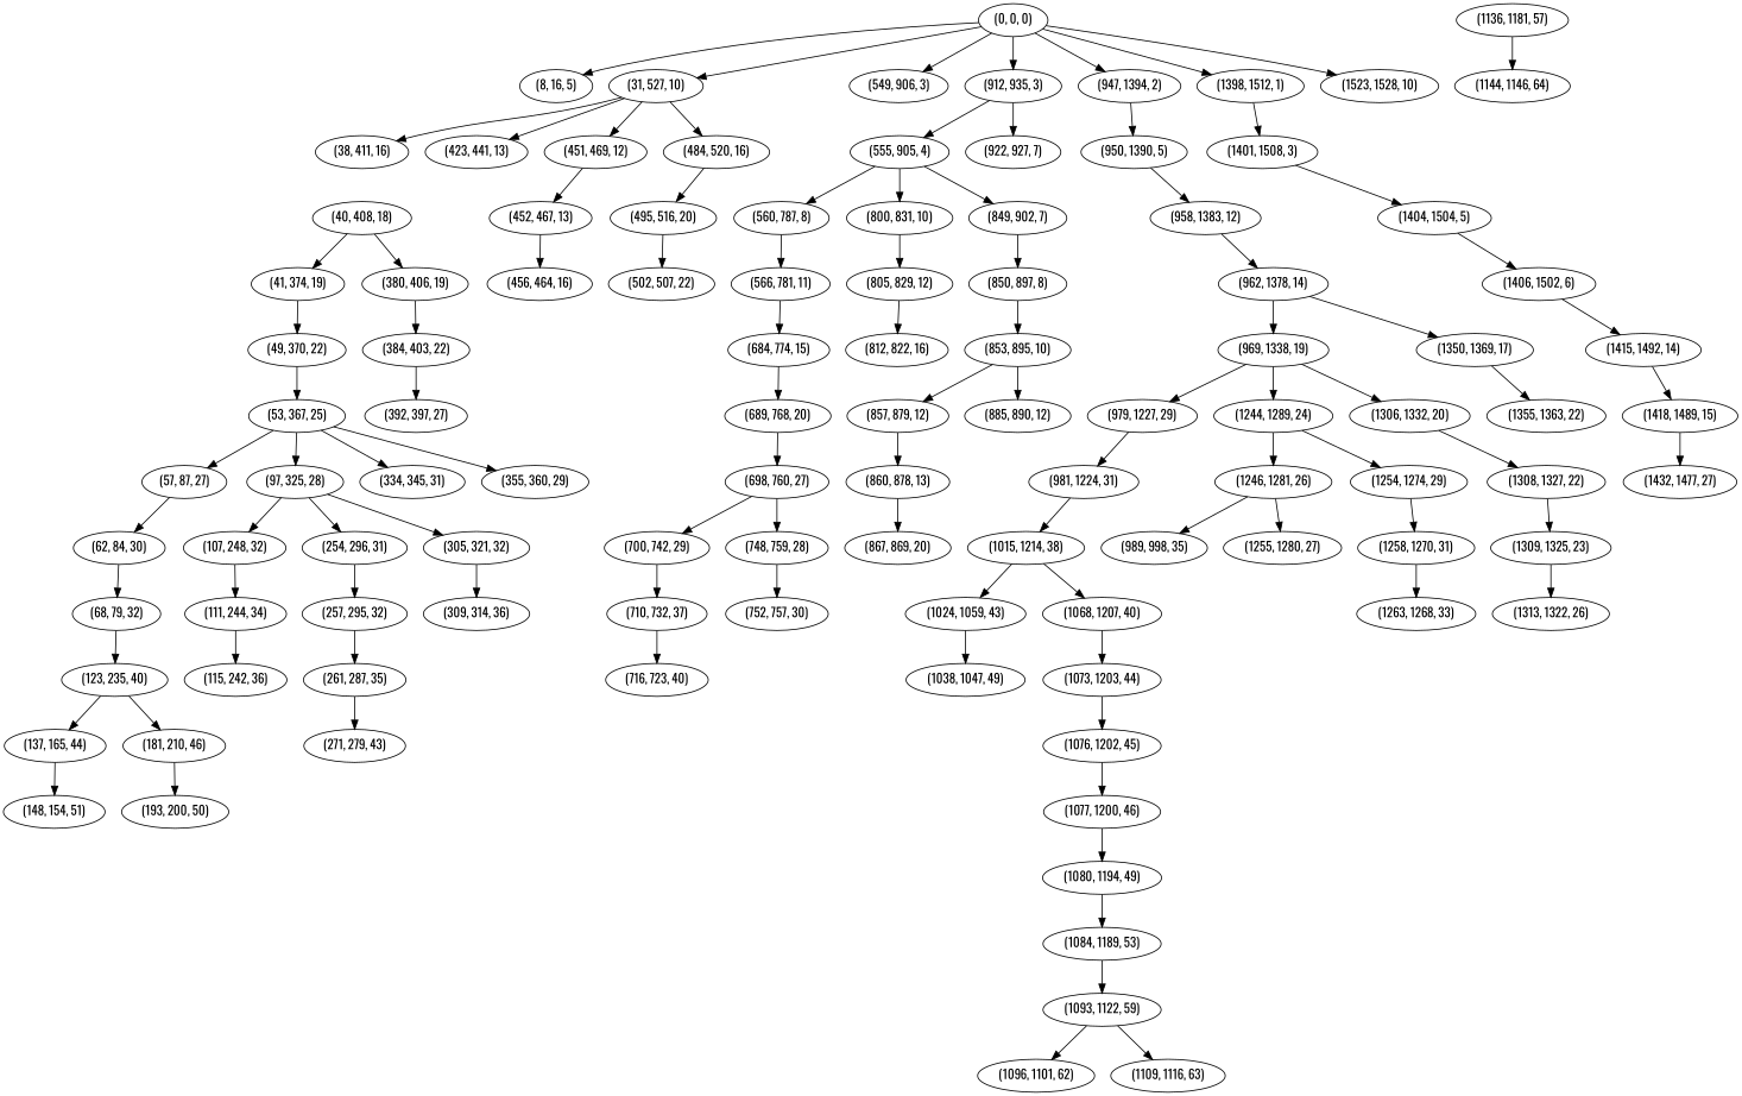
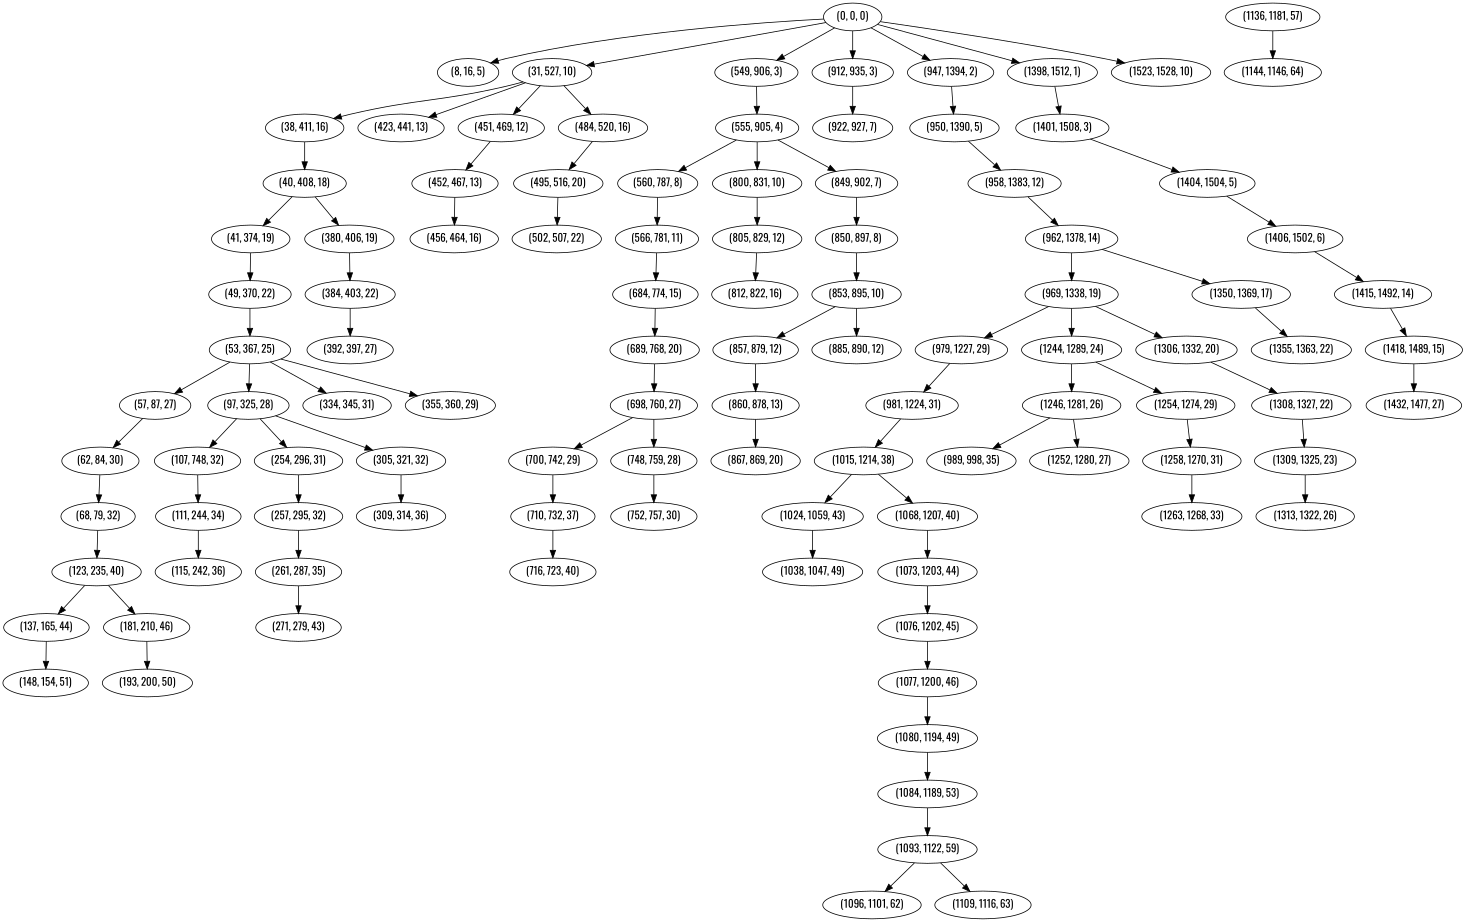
  digraph {
    fontname=Oswald
    node [fontname=Oswald]
    edge [fontname=Oswald]
    "(0, 0, 0)"
    "(8, 16, 5)"
    "(31, 527, 10)"
    "(549, 906, 3)"
    "(912, 935, 3)"
    "(947, 1394, 2)"
    "(1398, 1512, 1)"
    "(1523, 1528, 10)"
    "(38, 411, 16)"
    "(423, 441, 13)"
    "(451, 469, 12)"
    "(484, 520, 16)"
    "(555, 905, 4)"
    "(922, 927, 7)"
    "(950, 1390, 5)"
    "(1401, 1508, 3)"
    "(40, 408, 18)"
    "(452, 467, 13)"
    "(495, 516, 20)"
    "(41, 374, 19)"
    "(380, 406, 19)"
    "(49, 370, 22)"
    "(384, 403, 22)"
    "(53, 367, 25)"
    "(57, 87, 27)"
    "(97, 325, 28)"
    "(334, 345, 31)"
    "(355, 360, 29)"
    "(62, 84, 30)"
-   "(107, 248, 32)"
+   "(107, 248, 32)" [label="(107, 748, 32)"]
    "(254, 296, 31)"
    "(305, 321, 32)"
    "(68, 79, 32)"
    "(123, 235, 40)"
    "(111, 244, 34)"
    "(257, 295, 32)"
    "(309, 314, 36)"
    "(115, 242, 36)"
    "(137, 165, 44)"
    "(181, 210, 46)"
    "(148, 154, 51)"
    "(193, 200, 50)"
    "(261, 287, 35)"
    "(271, 279, 43)"
    "(392, 397, 27)"
    "(456, 464, 16)"
    "(502, 507, 22)"
    "(560, 787, 8)"
    "(800, 831, 10)"
    "(849, 902, 7)"
    "(566, 781, 11)"
    "(805, 829, 12)"
    "(850, 897, 8)"
    "(684, 774, 15)"
    "(689, 768, 20)"
    "(698, 760, 27)"
    "(700, 742, 29)"
    "(748, 759, 28)"
    "(710, 732, 37)"
    "(752, 757, 30)"
    "(716, 723, 40)"
    "(812, 822, 16)"
    "(853, 895, 10)"
    "(857, 879, 12)"
    "(885, 890, 12)"
    "(860, 878, 13)"
    "(867, 869, 20)"
    "(958, 1383, 12)"
    "(962, 1378, 14)"
    "(969, 1338, 19)"
    "(1350, 1369, 17)"
    "(979, 1227, 29)"
    "(1244, 1289, 24)"
    "(1306, 1332, 20)"
    "(1355, 1363, 22)"
    "(981, 1224, 31)"
    "(1246, 1281, 26)"
    "(1254, 1274, 29)"
    "(1308, 1327, 22)"
    "(1015, 1214, 38)"
    "(1024, 1059, 43)"
    "(1068, 1207, 40)"
    "(1038, 1047, 49)"
    "(1073, 1203, 44)"
    "(1076, 1202, 45)"
    "(1077, 1200, 46)"
    "(1080, 1194, 49)"
    "(1084, 1189, 53)"
    "(1093, 1122, 59)"
    "(1096, 1101, 62)"
    "(1109, 1116, 63)"
    "(1136, 1181, 57)"
    "(1144, 1146, 64)"
    "(989, 998, 35)"
-   "(1252, 1280, 27)" [label="(1255, 1280, 27)"]
+   "(1252, 1280, 27)"
    "(1258, 1270, 31)"
    "(1263, 1268, 33)"
    "(1309, 1325, 23)"
    "(1313, 1322, 26)"
    "(1404, 1504, 5)"
    "(1406, 1502, 6)"
    "(1415, 1492, 14)"
    "(1418, 1489, 15)"
    "(1432, 1477, 27)"
    "(0, 0, 0)" -> "(8, 16, 5)"
    "(0, 0, 0)" -> "(31, 527, 10)"
    "(0, 0, 0)" -> "(549, 906, 3)"
    "(0, 0, 0)" -> "(912, 935, 3)"
    "(0, 0, 0)" -> "(947, 1394, 2)"
    "(0, 0, 0)" -> "(1398, 1512, 1)"
    "(0, 0, 0)" -> "(1523, 1528, 10)"
    "(31, 527, 10)" -> "(38, 411, 16)"
    "(31, 527, 10)" -> "(423, 441, 13)"
    "(31, 527, 10)" -> "(451, 469, 12)"
    "(31, 527, 10)" -> "(484, 520, 16)"
-   "(912, 935, 3)" -> "(555, 905, 4)"
+   "(549, 906, 3)" -> "(555, 905, 4)"
    "(912, 935, 3)" -> "(922, 927, 7)"
    "(947, 1394, 2)" -> "(950, 1390, 5)"
    "(1398, 1512, 1)" -> "(1401, 1508, 3)"
+   "(38, 411, 16)" -> "(40, 408, 18)"
    "(451, 469, 12)" -> "(452, 467, 13)"
    "(484, 520, 16)" -> "(495, 516, 20)"
    "(555, 905, 4)" -> "(560, 787, 8)"
    "(555, 905, 4)" -> "(800, 831, 10)"
    "(555, 905, 4)" -> "(849, 902, 7)"
    "(950, 1390, 5)" -> "(958, 1383, 12)"
    "(1401, 1508, 3)" -> "(1404, 1504, 5)"
    "(40, 408, 18)" -> "(41, 374, 19)"
    "(40, 408, 18)" -> "(380, 406, 19)"
    "(452, 467, 13)" -> "(456, 464, 16)"
    "(495, 516, 20)" -> "(502, 507, 22)"
    "(41, 374, 19)" -> "(49, 370, 22)"
    "(380, 406, 19)" -> "(384, 403, 22)"
    "(49, 370, 22)" -> "(53, 367, 25)"
    "(384, 403, 22)" -> "(392, 397, 27)"
    "(53, 367, 25)" -> "(57, 87, 27)"
    "(53, 367, 25)" -> "(97, 325, 28)"
    "(53, 367, 25)" -> "(334, 345, 31)"
    "(53, 367, 25)" -> "(355, 360, 29)"
    "(57, 87, 27)" -> "(62, 84, 30)"
    "(97, 325, 28)" -> "(107, 248, 32)"
    "(97, 325, 28)" -> "(254, 296, 31)"
    "(97, 325, 28)" -> "(305, 321, 32)"
    "(62, 84, 30)" -> "(68, 79, 32)"
    "(107, 248, 32)" -> "(111, 244, 34)"
    "(254, 296, 31)" -> "(257, 295, 32)"
    "(305, 321, 32)" -> "(309, 314, 36)"
    "(68, 79, 32)" -> "(123, 235, 40)"
    "(123, 235, 40)" -> "(137, 165, 44)"
    "(123, 235, 40)" -> "(181, 210, 46)"
    "(111, 244, 34)" -> "(115, 242, 36)"
    "(257, 295, 32)" -> "(261, 287, 35)"
    "(137, 165, 44)" -> "(148, 154, 51)"
    "(181, 210, 46)" -> "(193, 200, 50)"
    "(261, 287, 35)" -> "(271, 279, 43)"
    "(560, 787, 8)" -> "(566, 781, 11)"
    "(800, 831, 10)" -> "(805, 829, 12)"
    "(849, 902, 7)" -> "(850, 897, 8)"
    "(566, 781, 11)" -> "(684, 774, 15)"
    "(805, 829, 12)" -> "(812, 822, 16)"
    "(850, 897, 8)" -> "(853, 895, 10)"
    "(684, 774, 15)" -> "(689, 768, 20)"
    "(689, 768, 20)" -> "(698, 760, 27)"
    "(698, 760, 27)" -> "(700, 742, 29)"
    "(698, 760, 27)" -> "(748, 759, 28)"
    "(700, 742, 29)" -> "(710, 732, 37)"
    "(748, 759, 28)" -> "(752, 757, 30)"
    "(710, 732, 37)" -> "(716, 723, 40)"
    "(853, 895, 10)" -> "(857, 879, 12)"
    "(853, 895, 10)" -> "(885, 890, 12)"
    "(857, 879, 12)" -> "(860, 878, 13)"
    "(860, 878, 13)" -> "(867, 869, 20)"
    "(958, 1383, 12)" -> "(962, 1378, 14)"
    "(962, 1378, 14)" -> "(969, 1338, 19)"
    "(962, 1378, 14)" -> "(1350, 1369, 17)"
    "(969, 1338, 19)" -> "(979, 1227, 29)"
    "(969, 1338, 19)" -> "(1244, 1289, 24)"
    "(969, 1338, 19)" -> "(1306, 1332, 20)"
    "(1350, 1369, 17)" -> "(1355, 1363, 22)"
    "(979, 1227, 29)" -> "(981, 1224, 31)"
    "(1244, 1289, 24)" -> "(1246, 1281, 26)"
    "(1244, 1289, 24)" -> "(1254, 1274, 29)"
    "(1306, 1332, 20)" -> "(1308, 1327, 22)"
    "(981, 1224, 31)" -> "(1015, 1214, 38)"
    "(1246, 1281, 26)" -> "(989, 998, 35)"
    "(1246, 1281, 26)" -> "(1252, 1280, 27)"
    "(1254, 1274, 29)" -> "(1258, 1270, 31)"
    "(1308, 1327, 22)" -> "(1309, 1325, 23)"
    "(1015, 1214, 38)" -> "(1024, 1059, 43)"
    "(1015, 1214, 38)" -> "(1068, 1207, 40)"
    "(1024, 1059, 43)" -> "(1038, 1047, 49)"
    "(1068, 1207, 40)" -> "(1073, 1203, 44)"
    "(1073, 1203, 44)" -> "(1076, 1202, 45)"
    "(1076, 1202, 45)" -> "(1077, 1200, 46)"
    "(1077, 1200, 46)" -> "(1080, 1194, 49)"
    "(1080, 1194, 49)" -> "(1084, 1189, 53)"
    "(1084, 1189, 53)" -> "(1093, 1122, 59)"
    "(1093, 1122, 59)" -> "(1096, 1101, 62)"
    "(1093, 1122, 59)" -> "(1109, 1116, 63)"
    "(1136, 1181, 57)" -> "(1144, 1146, 64)"
    "(1258, 1270, 31)" -> "(1263, 1268, 33)"
    "(1309, 1325, 23)" -> "(1313, 1322, 26)"
    "(1404, 1504, 5)" -> "(1406, 1502, 6)"
    "(1406, 1502, 6)" -> "(1415, 1492, 14)"
    "(1415, 1492, 14)" -> "(1418, 1489, 15)"
    "(1418, 1489, 15)" -> "(1432, 1477, 27)"
  }
